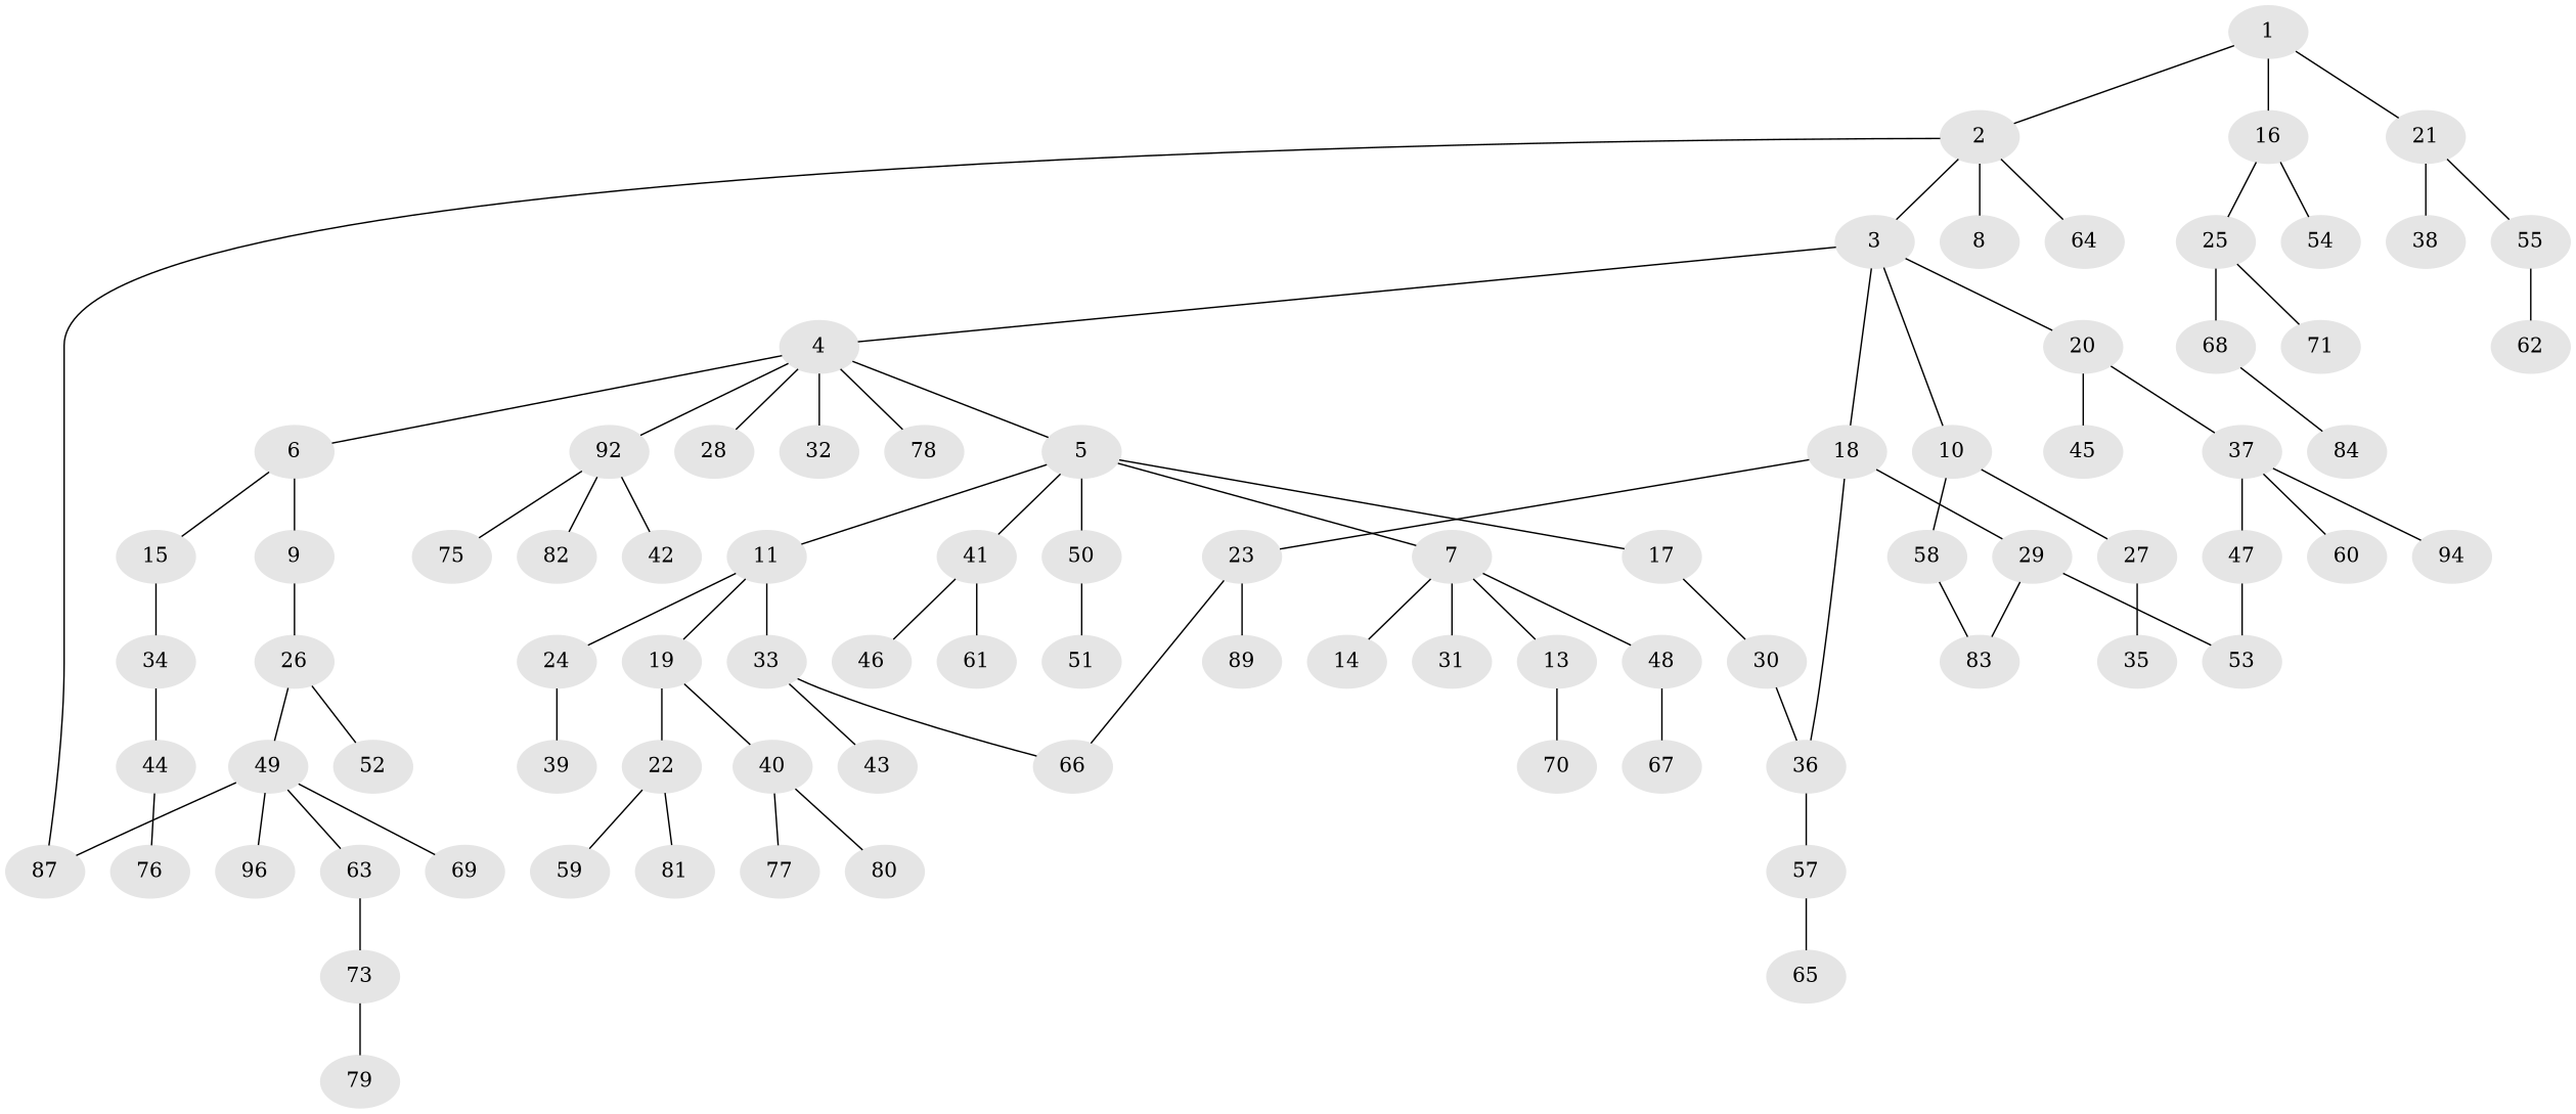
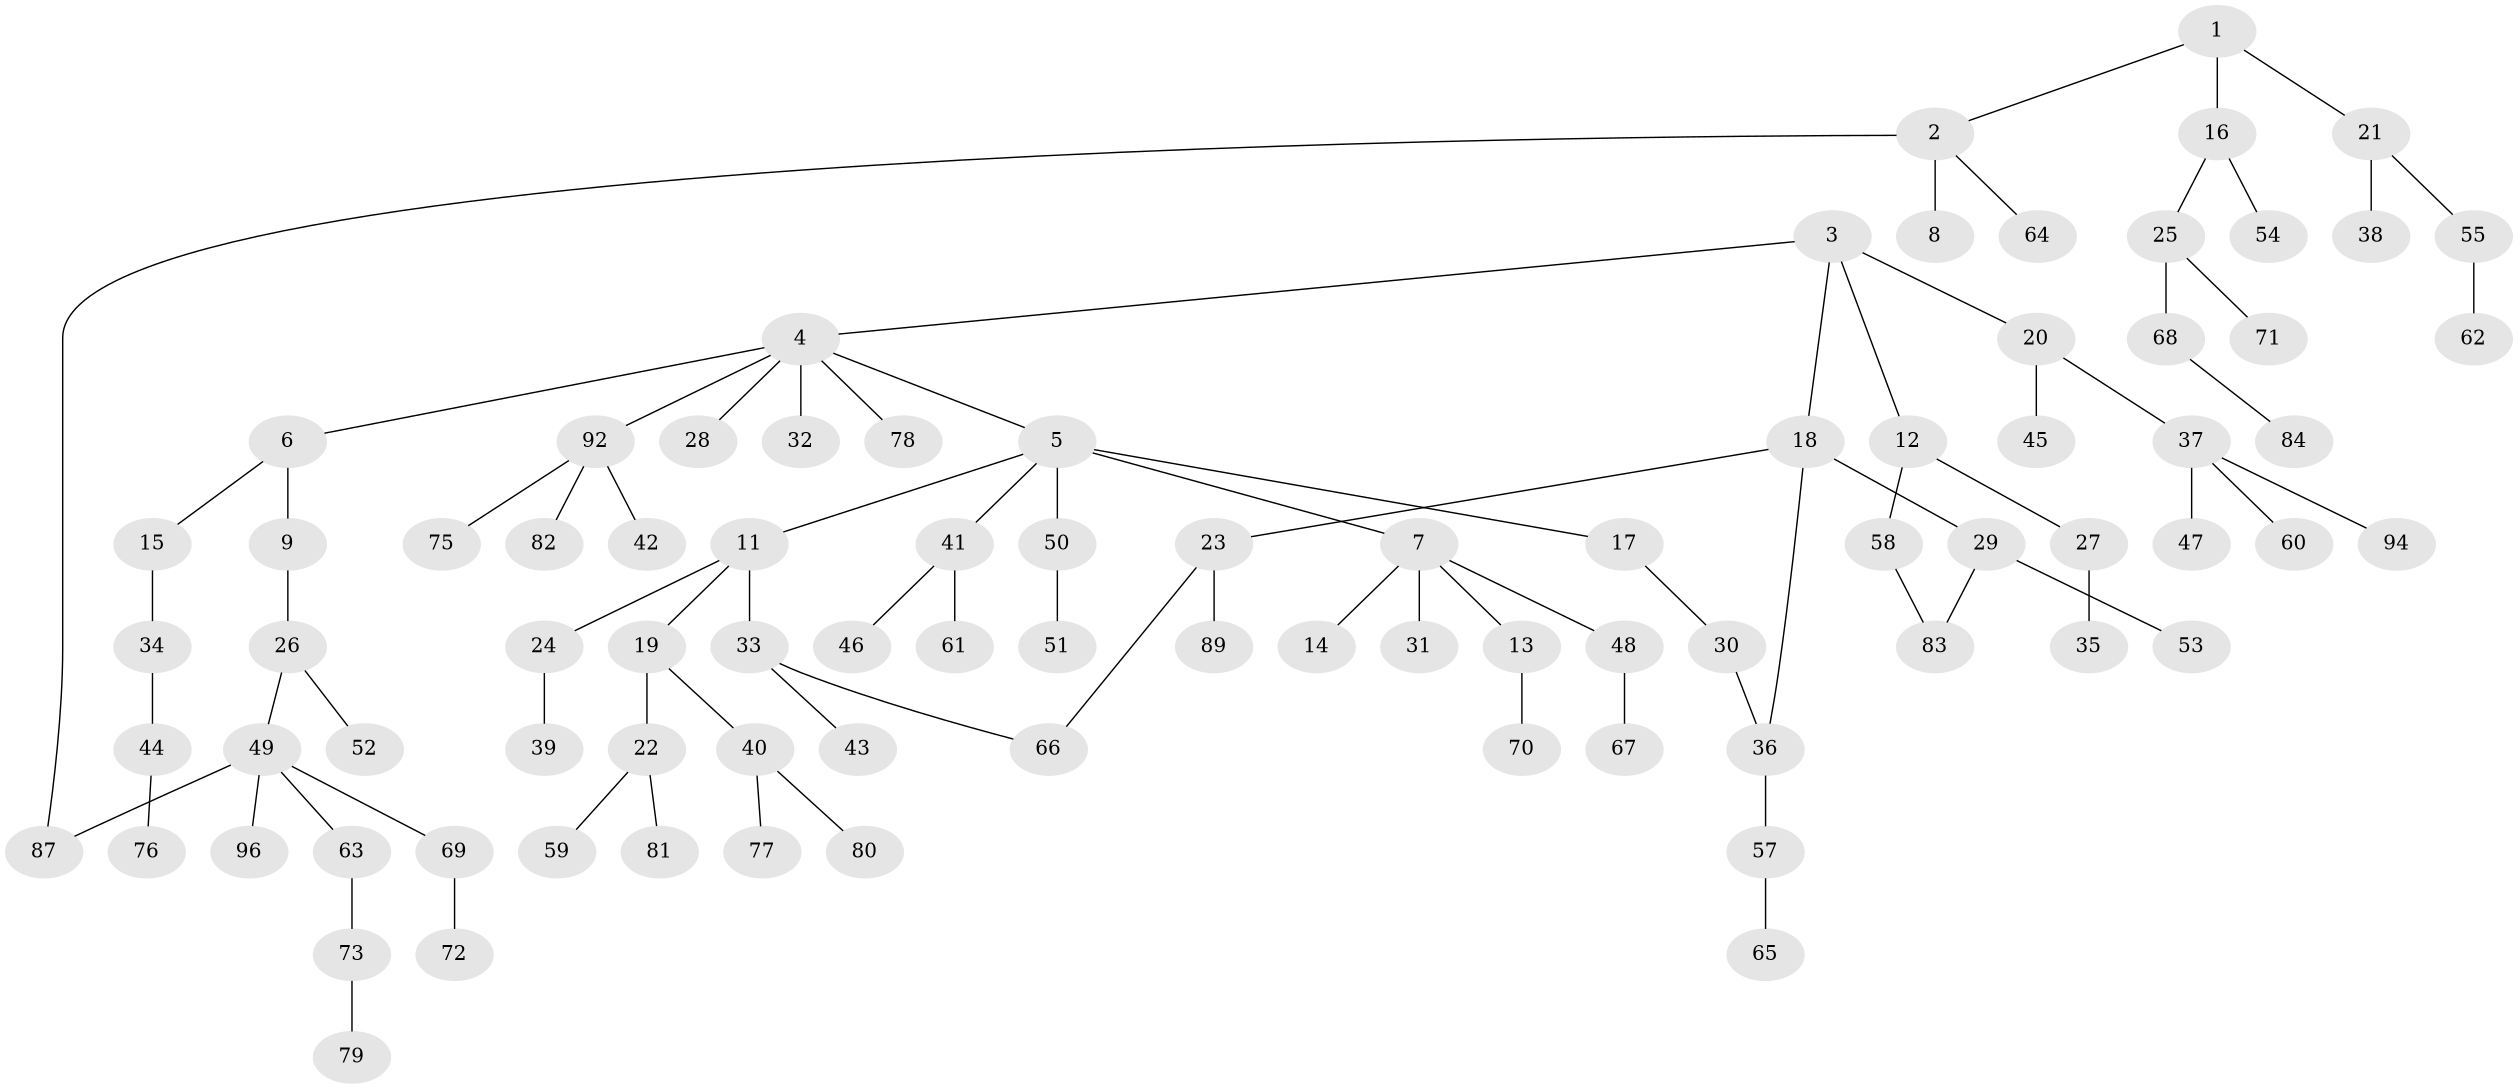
  graph {
    node [color=gray90 style=filled]
    1
    2
    16
    21
    3
    8
    64
    87
    25
    54
    38
    55
    4
-   10
+   10 [label=12]
    18
    20
    5
    6
    n19 [label=92]
    28
    32
    78
    27
    58
    23
    29
    36
    37
    45
    7
    11
    17
    41
    50
    9
    15
    42
    75
    82
    13
    14
    31
    48
    19
    24
    33
    30
    46
    61
    51
    26
    34
    70
    67
    49
    52
    35
    83
    22
    40
    39
    66
    43
    44
    68
    71
    n67 [label=89]
    53
    57
    59
    81
    77
    80
    47
    60
    n76 [label=94]
    62
    84
    63
    69
    n81 [label=96]
    76
    65
    73
+   72
    79
    1 -- 2
    1 -- 16
    1 -- 21
-   2 -- 3
    2 -- 8
    2 -- 64
    2 -- 87
    16 -- 25
    16 -- 54
    21 -- 38
    21 -- 55
    3 -- 4
    3 -- 10
    3 -- 18
    3 -- 20
    25 -- 68
    25 -- 71
    55 -- 62
    4 -- 5
    4 -- 6
    4 -- n19
    4 -- 28
    4 -- 32
    4 -- 78
    10 -- 27
    10 -- 58
    18 -- 23
    18 -- 29
    18 -- 36
    20 -- 37
    20 -- 45
    5 -- 7
    5 -- 11
    5 -- 17
    5 -- 41
    5 -- 50
    6 -- 9
    6 -- 15
    n19 -- 42
    n19 -- 75
    n19 -- 82
    27 -- 35
    58 -- 83
    23 -- 66
    23 -- n67
    29 -- 83
    29 -- 53
    36 -- 57
    37 -- 47
    37 -- 60
    37 -- n76
    7 -- 13
    7 -- 14
    7 -- 31
    7 -- 48
    11 -- 19
    11 -- 24
    11 -- 33
    17 -- 30
    41 -- 46
    41 -- 61
    50 -- 51
    9 -- 26
    15 -- 34
    13 -- 70
    48 -- 67
    19 -- 22
    19 -- 40
    24 -- 39
    33 -- 66
    33 -- 43
    30 -- 36
    26 -- 49
    26 -- 52
    34 -- 44
    49 -- 87
    49 -- 63
    49 -- 69
    49 -- n81
    22 -- 59
    22 -- 81
    40 -- 77
    40 -- 80
    44 -- 76
    68 -- 84
    57 -- 65
-   47 -- 53
    63 -- 73
+   69 -- 72
    73 -- 79
  }
